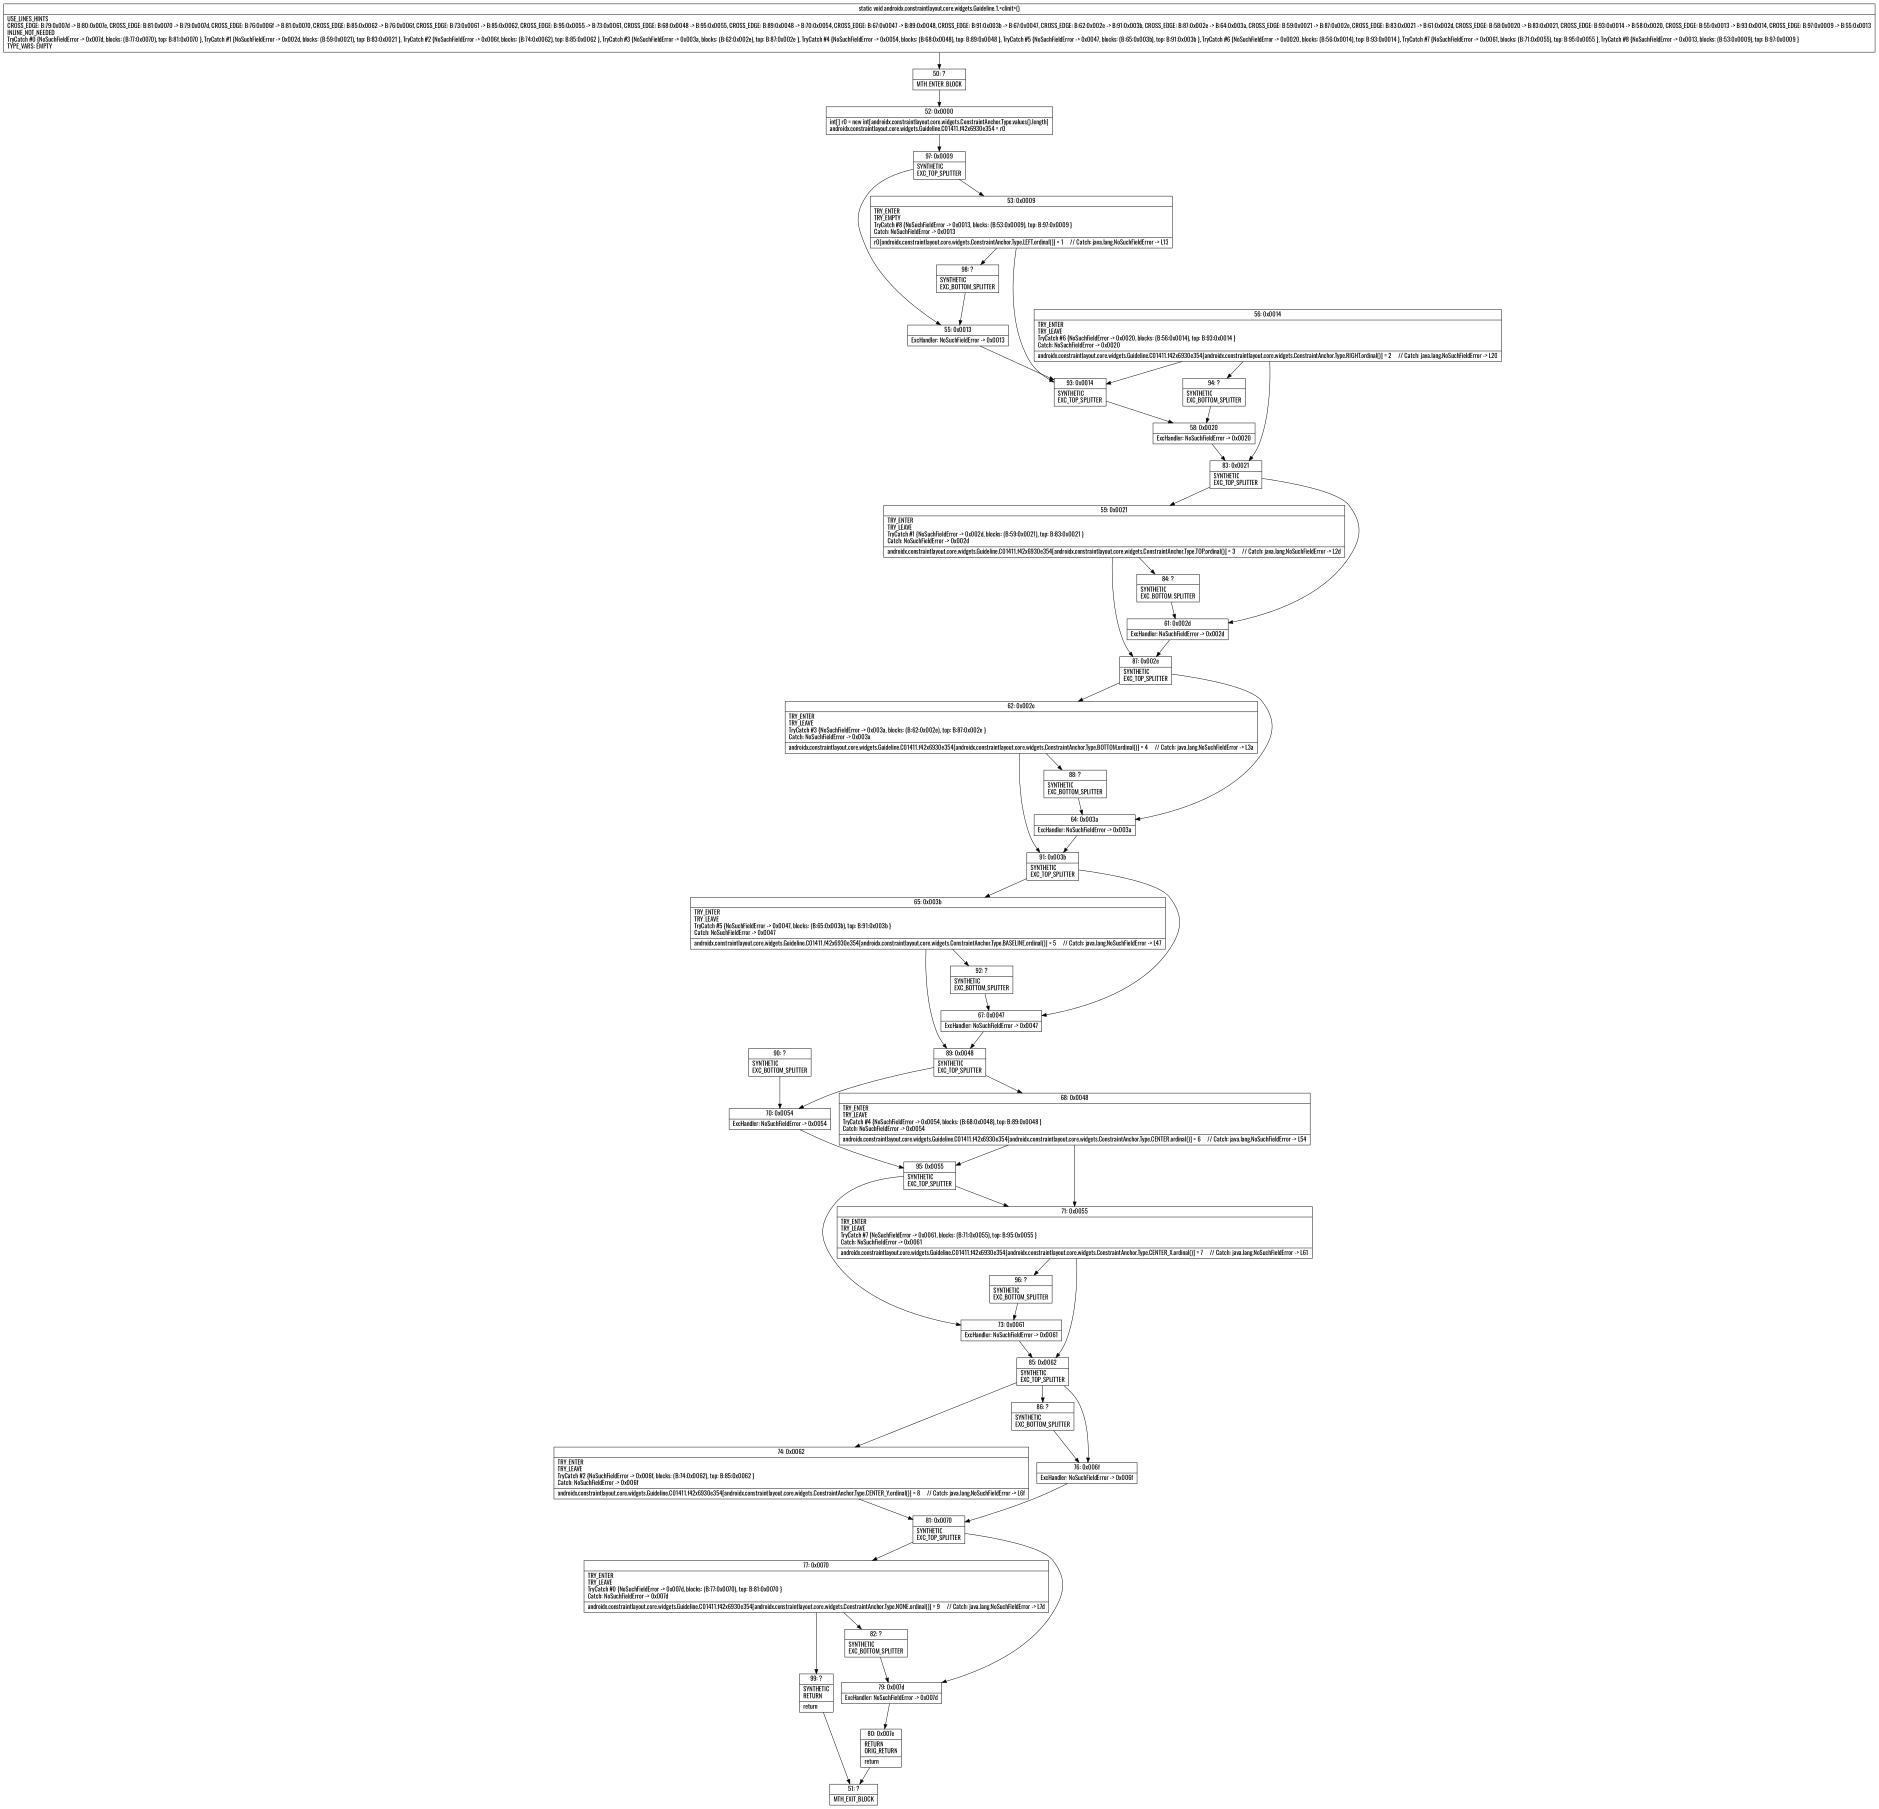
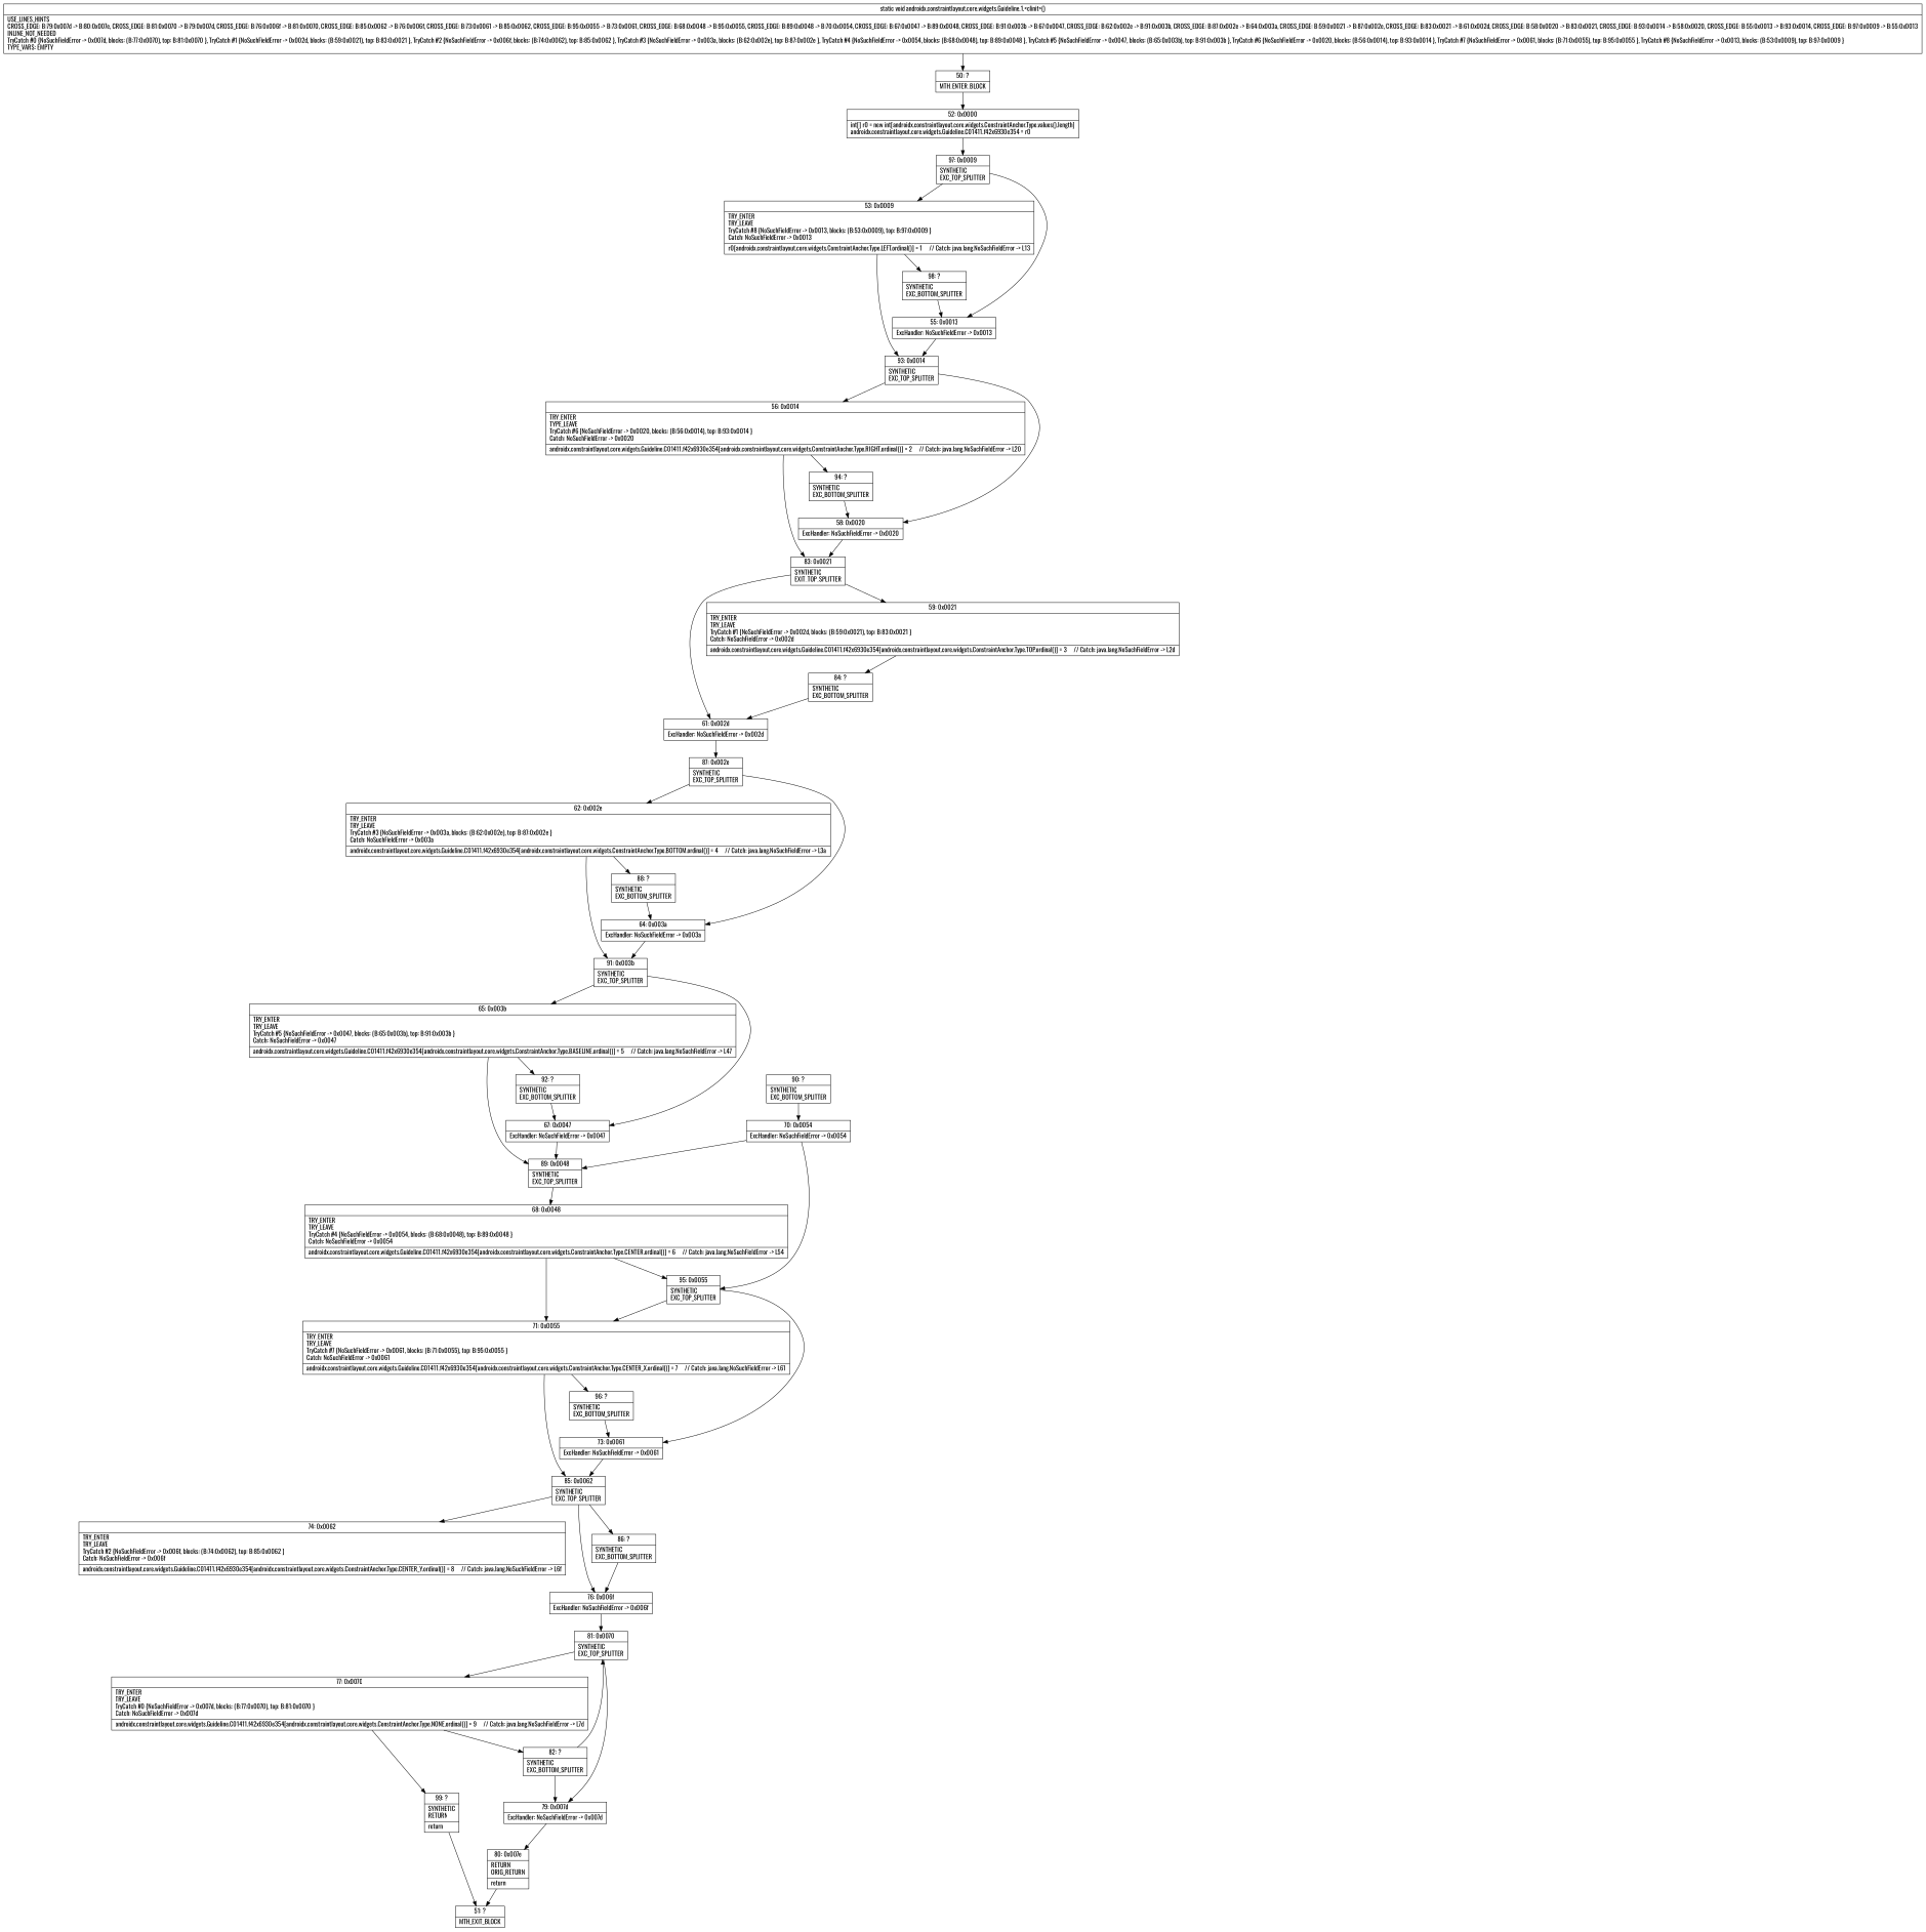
  digraph {
    fontname=Oswald
    node [fontname=Oswald shape=record]
    edge [fontname=Oswald]
    n1 [label="{50\:\ ?|MTH_ENTER_BLOCK\l}"]
    n2 [label="{52\:\ 0x0000|int[] r0 = new int[androidx.constraintlayout.core.widgets.ConstraintAnchor.Type.values().length]\landroidx.constraintlayout.core.widgets.Guideline.C01411.f42x6930e354 = r0\l}"]
    n3 [label="{97\:\ 0x0009|SYNTHETIC\lEXC_TOP_SPLITTER\l}"]
-   n4 [label="{53\:\ 0x0009|TRY_ENTER\lTRY_EMPTY\lTryCatch #8 \{NoSuchFieldError \-\> 0x0013, blocks: (B:53:0x0009), top: B:97:0x0009 \}\lCatch: NoSuchFieldError \-\> 0x0013\l|r0[androidx.constraintlayout.core.widgets.ConstraintAnchor.Type.LEFT.ordinal()] = 1     \/\/ Catch: java.lang.NoSuchFieldError \-\> L13\l}"]
+   n4 [label="{53\:\ 0x0009|TRY_ENTER\lTRY_LEAVE\lTryCatch #8 \{NoSuchFieldError \-\> 0x0013, blocks: (B:53:0x0009), top: B:97:0x0009 \}\lCatch: NoSuchFieldError \-\> 0x0013\l|r0[androidx.constraintlayout.core.widgets.ConstraintAnchor.Type.LEFT.ordinal()] = 1     \/\/ Catch: java.lang.NoSuchFieldError \-\> L13\l}"]
    n5 [label="{55\:\ 0x0013|ExcHandler: NoSuchFieldError \-\> 0x0013\l}"]
    n6 [label="{93\:\ 0x0014|SYNTHETIC\lEXC_TOP_SPLITTER\l}"]
    n7 [label="{98\:\ ?|SYNTHETIC\lEXC_BOTTOM_SPLITTER\l}"]
-   n8 [label="{56\:\ 0x0014|TRY_ENTER\lTRY_LEAVE\lTryCatch #6 \{NoSuchFieldError \-\> 0x0020, blocks: (B:56:0x0014), top: B:93:0x0014 \}\lCatch: NoSuchFieldError \-\> 0x0020\l|androidx.constraintlayout.core.widgets.Guideline.C01411.f42x6930e354[androidx.constraintlayout.core.widgets.ConstraintAnchor.Type.RIGHT.ordinal()] = 2     \/\/ Catch: java.lang.NoSuchFieldError \-\> L20\l}"]
+   n8 [label="{56\:\ 0x0014|TRY_ENTER\lTYPE_LEAVE\lTryCatch #6 \{NoSuchFieldError \-\> 0x0020, blocks: (B:56:0x0014), top: B:93:0x0014 \}\lCatch: NoSuchFieldError \-\> 0x0020\l|androidx.constraintlayout.core.widgets.Guideline.C01411.f42x6930e354[androidx.constraintlayout.core.widgets.ConstraintAnchor.Type.RIGHT.ordinal()] = 2     \/\/ Catch: java.lang.NoSuchFieldError \-\> L20\l}"]
    n9 [label="{58\:\ 0x0020|ExcHandler: NoSuchFieldError \-\> 0x0020\l}"]
-   n10 [label="{83\:\ 0x0021|SYNTHETIC\lEXC_TOP_SPLITTER\l}"]
+   n10 [label="{83\:\ 0x0021|SYNTHETIC\lEXIT_TOP_SPLITTER\l}"]
    n11 [label="{94\:\ ?|SYNTHETIC\lEXC_BOTTOM_SPLITTER\l}"]
    n12 [label="{59\:\ 0x0021|TRY_ENTER\lTRY_LEAVE\lTryCatch #1 \{NoSuchFieldError \-\> 0x002d, blocks: (B:59:0x0021), top: B:83:0x0021 \}\lCatch: NoSuchFieldError \-\> 0x002d\l|androidx.constraintlayout.core.widgets.Guideline.C01411.f42x6930e354[androidx.constraintlayout.core.widgets.ConstraintAnchor.Type.TOP.ordinal()] = 3     \/\/ Catch: java.lang.NoSuchFieldError \-\> L2d\l}"]
    n13 [label="{61\:\ 0x002d|ExcHandler: NoSuchFieldError \-\> 0x002d\l}"]
    n14 [label="{84\:\ ?|SYNTHETIC\lEXC_BOTTOM_SPLITTER\l}"]
    n15 [label="{87\:\ 0x002e|SYNTHETIC\lEXC_TOP_SPLITTER\l}"]
    n16 [label="{62\:\ 0x002e|TRY_ENTER\lTRY_LEAVE\lTryCatch #3 \{NoSuchFieldError \-\> 0x003a, blocks: (B:62:0x002e), top: B:87:0x002e \}\lCatch: NoSuchFieldError \-\> 0x003a\l|androidx.constraintlayout.core.widgets.Guideline.C01411.f42x6930e354[androidx.constraintlayout.core.widgets.ConstraintAnchor.Type.BOTTOM.ordinal()] = 4     \/\/ Catch: java.lang.NoSuchFieldError \-\> L3a\l}"]
    n17 [label="{64\:\ 0x003a|ExcHandler: NoSuchFieldError \-\> 0x003a\l}"]
    n18 [label="{88\:\ ?|SYNTHETIC\lEXC_BOTTOM_SPLITTER\l}"]
    n19 [label="{91\:\ 0x003b|SYNTHETIC\lEXC_TOP_SPLITTER\l}"]
    n20 [label="{65\:\ 0x003b|TRY_ENTER\lTRY_LEAVE\lTryCatch #5 \{NoSuchFieldError \-\> 0x0047, blocks: (B:65:0x003b), top: B:91:0x003b \}\lCatch: NoSuchFieldError \-\> 0x0047\l|androidx.constraintlayout.core.widgets.Guideline.C01411.f42x6930e354[androidx.constraintlayout.core.widgets.ConstraintAnchor.Type.BASELINE.ordinal()] = 5     \/\/ Catch: java.lang.NoSuchFieldError \-\> L47\l}"]
    n21 [label="{67\:\ 0x0047|ExcHandler: NoSuchFieldError \-\> 0x0047\l}"]
    n22 [label="{89\:\ 0x0048|SYNTHETIC\lEXC_TOP_SPLITTER\l}"]
    n23 [label="{92\:\ ?|SYNTHETIC\lEXC_BOTTOM_SPLITTER\l}"]
    n24 [label="{68\:\ 0x0048|TRY_ENTER\lTRY_LEAVE\lTryCatch #4 \{NoSuchFieldError \-\> 0x0054, blocks: (B:68:0x0048), top: B:89:0x0048 \}\lCatch: NoSuchFieldError \-\> 0x0054\l|androidx.constraintlayout.core.widgets.Guideline.C01411.f42x6930e354[androidx.constraintlayout.core.widgets.ConstraintAnchor.Type.CENTER.ordinal()] = 6     \/\/ Catch: java.lang.NoSuchFieldError \-\> L54\l}"]
    n25 [label="{70\:\ 0x0054|ExcHandler: NoSuchFieldError \-\> 0x0054\l}"]
    n26 [label="{95\:\ 0x0055|SYNTHETIC\lEXC_TOP_SPLITTER\l}"]
    n27 [label="{71\:\ 0x0055|TRY_ENTER\lTRY_LEAVE\lTryCatch #7 \{NoSuchFieldError \-\> 0x0061, blocks: (B:71:0x0055), top: B:95:0x0055 \}\lCatch: NoSuchFieldError \-\> 0x0061\l|androidx.constraintlayout.core.widgets.Guideline.C01411.f42x6930e354[androidx.constraintlayout.core.widgets.ConstraintAnchor.Type.CENTER_X.ordinal()] = 7     \/\/ Catch: java.lang.NoSuchFieldError \-\> L61\l}"]
    n28 [label="{90\:\ ?|SYNTHETIC\lEXC_BOTTOM_SPLITTER\l}"]
    n29 [label="{73\:\ 0x0061|ExcHandler: NoSuchFieldError \-\> 0x0061\l}"]
    n30 [label="{85\:\ 0x0062|SYNTHETIC\lEXC_TOP_SPLITTER\l}"]
    n31 [label="{96\:\ ?|SYNTHETIC\lEXC_BOTTOM_SPLITTER\l}"]
    n32 [label="{74\:\ 0x0062|TRY_ENTER\lTRY_LEAVE\lTryCatch #2 \{NoSuchFieldError \-\> 0x006f, blocks: (B:74:0x0062), top: B:85:0x0062 \}\lCatch: NoSuchFieldError \-\> 0x006f\l|androidx.constraintlayout.core.widgets.Guideline.C01411.f42x6930e354[androidx.constraintlayout.core.widgets.ConstraintAnchor.Type.CENTER_Y.ordinal()] = 8     \/\/ Catch: java.lang.NoSuchFieldError \-\> L6f\l}"]
    n33 [label="{76\:\ 0x006f|ExcHandler: NoSuchFieldError \-\> 0x006f\l}"]
    n34 [label="{86\:\ ?|SYNTHETIC\lEXC_BOTTOM_SPLITTER\l}"]
    n35 [label="{81\:\ 0x0070|SYNTHETIC\lEXC_TOP_SPLITTER\l}"]
    n36 [label="{77\:\ 0x0070|TRY_ENTER\lTRY_LEAVE\lTryCatch #0 \{NoSuchFieldError \-\> 0x007d, blocks: (B:77:0x0070), top: B:81:0x0070 \}\lCatch: NoSuchFieldError \-\> 0x007d\l|androidx.constraintlayout.core.widgets.Guideline.C01411.f42x6930e354[androidx.constraintlayout.core.widgets.ConstraintAnchor.Type.NONE.ordinal()] = 9     \/\/ Catch: java.lang.NoSuchFieldError \-\> L7d\l}"]
    n37 [label="{79\:\ 0x007d|ExcHandler: NoSuchFieldError \-\> 0x007d\l}"]
    n38 [label="{82\:\ ?|SYNTHETIC\lEXC_BOTTOM_SPLITTER\l}"]
    n39 [label="{99\:\ ?|SYNTHETIC\lRETURN\l|return\l}"]
    n40 [label="{80\:\ 0x007e|RETURN\lORIG_RETURN\l|return\l}"]
    n41 [label="{51\:\ ?|MTH_EXIT_BLOCK\l}"]
    n42 [label="{static void androidx.constraintlayout.core.widgets.Guideline.1.\<clinit\>()  | USE_LINES_HINTS\lCROSS_EDGE: B:79:0x007d \-\> B:80:0x007e, CROSS_EDGE: B:81:0x0070 \-\> B:79:0x007d, CROSS_EDGE: B:76:0x006f \-\> B:81:0x0070, CROSS_EDGE: B:85:0x0062 \-\> B:76:0x006f, CROSS_EDGE: B:73:0x0061 \-\> B:85:0x0062, CROSS_EDGE: B:95:0x0055 \-\> B:73:0x0061, CROSS_EDGE: B:68:0x0048 \-\> B:95:0x0055, CROSS_EDGE: B:89:0x0048 \-\> B:70:0x0054, CROSS_EDGE: B:67:0x0047 \-\> B:89:0x0048, CROSS_EDGE: B:91:0x003b \-\> B:67:0x0047, CROSS_EDGE: B:62:0x002e \-\> B:91:0x003b, CROSS_EDGE: B:87:0x002e \-\> B:64:0x003a, CROSS_EDGE: B:59:0x0021 \-\> B:87:0x002e, CROSS_EDGE: B:83:0x0021 \-\> B:61:0x002d, CROSS_EDGE: B:58:0x0020 \-\> B:83:0x0021, CROSS_EDGE: B:93:0x0014 \-\> B:58:0x0020, CROSS_EDGE: B:55:0x0013 \-\> B:93:0x0014, CROSS_EDGE: B:97:0x0009 \-\> B:55:0x0013\lINLINE_NOT_NEEDED\lTryCatch #0 \{NoSuchFieldError \-\> 0x007d, blocks: (B:77:0x0070), top: B:81:0x0070 \}, TryCatch #1 \{NoSuchFieldError \-\> 0x002d, blocks: (B:59:0x0021), top: B:83:0x0021 \}, TryCatch #2 \{NoSuchFieldError \-\> 0x006f, blocks: (B:74:0x0062), top: B:85:0x0062 \}, TryCatch #3 \{NoSuchFieldError \-\> 0x003a, blocks: (B:62:0x002e), top: B:87:0x002e \}, TryCatch #4 \{NoSuchFieldError \-\> 0x0054, blocks: (B:68:0x0048), top: B:89:0x0048 \}, TryCatch #5 \{NoSuchFieldError \-\> 0x0047, blocks: (B:65:0x003b), top: B:91:0x003b \}, TryCatch #6 \{NoSuchFieldError \-\> 0x0020, blocks: (B:56:0x0014), top: B:93:0x0014 \}, TryCatch #7 \{NoSuchFieldError \-\> 0x0061, blocks: (B:71:0x0055), top: B:95:0x0055 \}, TryCatch #8 \{NoSuchFieldError \-\> 0x0013, blocks: (B:53:0x0009), top: B:97:0x0009 \}\lTYPE_VARS: EMPTY\l}"]
    n1 -> n2
    n2 -> n3
    n3 -> n4
    n3 -> n5
    n4 -> n6
    n4 -> n7
    n5 -> n6
-   n8 -> n6
+   n6 -> n8
    n6 -> n9
    n7 -> n5
    n8 -> n10
    n8 -> n11
    n9 -> n10
    n10 -> n12
    n10 -> n13
    n11 -> n9
    n12 -> n14
-   n12 -> n15
    n13 -> n15
    n14 -> n13
    n15 -> n16
    n15 -> n17
    n16 -> n18
    n16 -> n19
    n17 -> n19
    n18 -> n17
    n19 -> n20
    n19 -> n21
    n20 -> n22
    n20 -> n23
    n21 -> n22
    n22 -> n24
-   n22 -> n25
+   n25 -> n22
    n23 -> n21
    n24 -> n26
    n24 -> n27
    n25 -> n26
    n26 -> n27
    n26 -> n29
    n27 -> n30
    n27 -> n31
    n28 -> n25
    n29 -> n30
    n30 -> n32
    n30 -> n33
    n30 -> n34
    n31 -> n29
-   n32 -> n35
+   n38 -> n35
    n33 -> n35
    n34 -> n33
    n35 -> n36
    n35 -> n37
    n36 -> n38
    n36 -> n39
    n37 -> n40
    n38 -> n37
    n39 -> n41
    n40 -> n41
    n42 -> n1
  }
